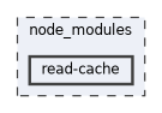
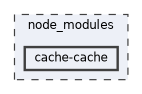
  digraph {
    compound=true
-   n1 [color=grey25 fillcolor="#edf0f7" fontname=Helvetica fontsize=10 height=0.2 label="read-cache" shape=box style="filled,bold" width=0.4]
+   n1 [color=grey25 fillcolor="#edf0f7" fontname=Helvetica fontsize=10 height=0.2 label="cache-cache" shape=box style="filled,bold" width=0.4]
    subgraph cluster_1 {
      bgcolor="#edf0f7"
      fontname=Helvetica
      fontsize=10
      label=node_modules
      pencolor=grey25
      style="filled,dashed"
      n1
    }
  }
